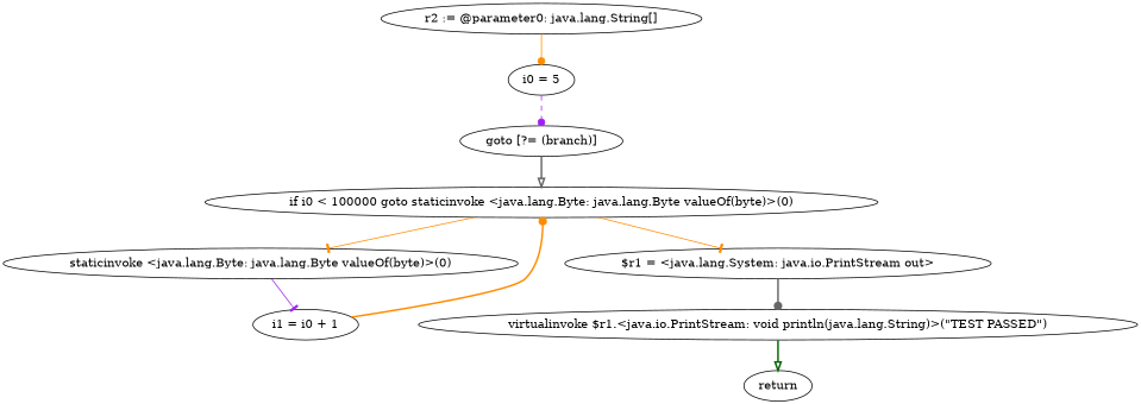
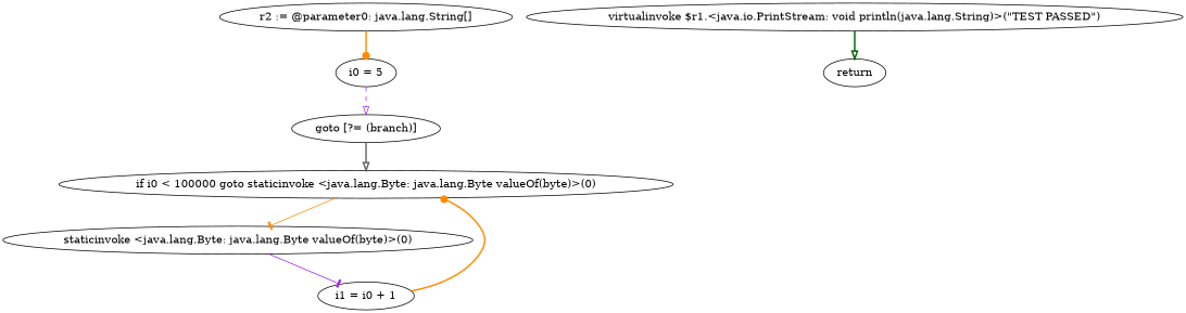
  digraph {
    edge [arrowhead=dot color=darkorange style=solid]
    n1 [label="i0 = 5"]
    "r2 := @parameter0: java.lang.String[]"
    "goto [?= (branch)]"
    "if i0 < 100000 goto staticinvoke <java.lang.Byte: java.lang.Byte valueOf(byte)>(0)"
    "staticinvoke <java.lang.Byte: java.lang.Byte valueOf(byte)>(0)"
-   "$r1 = <java.lang.System: java.io.PrintStream out>"
    n7 [label="i1 = i0 + 1"]
    "virtualinvoke $r1.<java.io.PrintStream: void println(java.lang.String)>(\"TEST PASSED\")"
    return
-   n1 -> "goto [?= (branch)]" [color=purple style=dashed]
-   "r2 := @parameter0: java.lang.String[]" -> n1
+   n1 -> "goto [?= (branch)]" [arrowhead=onormal color=purple style=dashed]
+   "r2 := @parameter0: java.lang.String[]" -> n1 [style=bold]
    "goto [?= (branch)]" -> "if i0 < 100000 goto staticinvoke <java.lang.Byte: java.lang.Byte valueOf(byte)>(0)" [arrowhead=onormal color=gray40 style=bold]
    "if i0 < 100000 goto staticinvoke <java.lang.Byte: java.lang.Byte valueOf(byte)>(0)" -> "staticinvoke <java.lang.Byte: java.lang.Byte valueOf(byte)>(0)" [arrowhead=tee]
-   "if i0 < 100000 goto staticinvoke <java.lang.Byte: java.lang.Byte valueOf(byte)>(0)" -> "$r1 = <java.lang.System: java.io.PrintStream out>" [arrowhead=tee]
    "staticinvoke <java.lang.Byte: java.lang.Byte valueOf(byte)>(0)" -> n7 [arrowhead=tee color=purple]
-   "$r1 = <java.lang.System: java.io.PrintStream out>" -> "virtualinvoke $r1.<java.io.PrintStream: void println(java.lang.String)>(\"TEST PASSED\")" [color=gray40 style=bold]
    n7 -> "if i0 < 100000 goto staticinvoke <java.lang.Byte: java.lang.Byte valueOf(byte)>(0)" [style=bold]
    "virtualinvoke $r1.<java.io.PrintStream: void println(java.lang.String)>(\"TEST PASSED\")" -> return [arrowhead=onormal color=darkgreen style=bold]
  }
